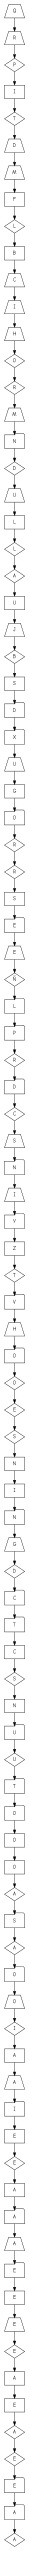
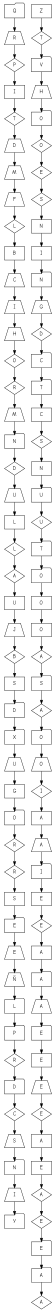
  digraph {
    fontname="Comic Neue"
    node [fontname="Comic Neue" shape=diamond]
    edge [fontname="Comic Neue"]
-   n1 [label=Q shape=trapezium]
+   n1 [label=Q shape=folder]
    n2 [label=R shape=trapezium]
    n3 [label=P]
    n4 [label=I shape=box]
    n5 [label=T]
    n6 [label=D shape=trapezium]
    n7 [label=M shape=trapezium]
-   n8 [label=F shape=box]
+   n8 [label=F shape=trapezium]
    n9 [label=L]
    n10 [label=B shape=box]
    n11 [label=C shape=trapezium]
    n12 [label=I shape=trapezium]
    n13 [label=H shape=trapezium]
    n14 [label=O]
    n15 [label=R]
    n16 [label=M shape=trapezium]
    n17 [label=N shape=folder]
    n18 [label=D]
    n19 [label=U shape=trapezium]
    n20 [label=L shape=box]
    n21 [label=L]
    n22 [label=A]
    n23 [label=U shape=box]
    n24 [label=J shape=trapezium]
    n25 [label=B]
    n26 [label=S shape=box]
    n27 [label=D shape=folder]
    n28 [label=X shape=folder]
    n29 [label=U shape=trapezium]
    n30 [label=G shape=box]
    n31 [label=O shape=folder]
    n32 [label=R]
    n33 [label=R]
    n34 [label=S shape=box]
    n35 [label=E shape=folder]
    n36 [label=E shape=trapezium]
-   n37 [label="Ñ"]
+   n37 [label="Ñ" shape=trapezium]
    n38 [label=L shape=folder]
    n39 [label=P shape=folder]
    n40 [label=R]
    n41 [label=D shape=folder]
    n42 [label=C]
    n43 [label=S shape=trapezium]
    n44 [label=N shape=folder]
    n45 [label=I shape=trapezium]
    n46 [label=Y shape=folder]
    n47 [label=Z shape=box]
    n48 [label=T]
    n49 [label=V shape=folder]
    n50 [label=H shape=trapezium]
    n51 [label=O shape=folder]
    n52 [label=O]
    n53 [label=E]
    n54 [label=S]
    n55 [label=N shape=box]
    n56 [label=I shape=box]
    n57 [label=N shape=folder]
    n58 [label=G shape=trapezium]
    n59 [label=D]
    n60 [label=C shape=folder]
    n61 [label=T shape=folder]
    n62 [label=C shape=box]
    n63 [label=S]
    n64 [label=N shape=box]
    n65 [label=U shape=folder]
    n66 [label=U]
    n67 [label=T shape=folder]
    n68 [label=O shape=folder]
    n69 [label=O shape=box]
    n70 [label=O shape=box]
    n71 [label=A]
    n72 [label=S shape=folder]
    n73 [label=A]
    n74 [label=O shape=folder]
    n75 [label=O shape=trapezium]
    n76 [label=I]
    n77 [label=A shape=box]
    n78 [label=A shape=trapezium]
    n79 [label=I shape=folder]
    n80 [label=E shape=box]
    n81 [label=E]
    n82 [label=A shape=box]
    n83 [label=A shape=folder]
    n84 [label=A shape=trapezium]
    n85 [label=E shape=folder]
    n86 [label=E shape=box]
    n87 [label=E shape=trapezium]
    n88 [label=E]
    n89 [label=A shape=box]
    n90 [label=E shape=box]
    n91 [label=A]
    n92 [label=E]
    n93 [label=E shape=folder]
    n94 [label=A shape=folder]
    n95 [label=A]
    n1 -> n2
    n2 -> n3
    n3 -> n4
    n4 -> n5
    n5 -> n6
    n6 -> n7
    n7 -> n8
    n8 -> n9
    n9 -> n10
    n10 -> n11
    n11 -> n12
    n12 -> n13
    n13 -> n14
    n14 -> n15
    n15 -> n16
    n16 -> n17
    n17 -> n18
    n18 -> n19
    n19 -> n20
    n20 -> n21
    n21 -> n22
    n22 -> n23
    n23 -> n24
    n24 -> n25
    n25 -> n26
    n26 -> n27
    n27 -> n28
    n28 -> n29
    n29 -> n30
    n30 -> n31
    n31 -> n32
    n32 -> n33
    n33 -> n34
    n34 -> n35
    n35 -> n36
    n36 -> n37
    n37 -> n38
    n38 -> n39
    n39 -> n40
    n40 -> n41
    n41 -> n42
    n42 -> n43
    n43 -> n44
    n44 -> n45
    n45 -> n46
-   n46 -> n47
    n47 -> n48
    n48 -> n49
    n49 -> n50
    n50 -> n51
    n51 -> n52
    n52 -> n53
    n53 -> n54
    n54 -> n55
    n55 -> n56
    n56 -> n57
    n57 -> n58
    n58 -> n59
    n59 -> n60
    n60 -> n61
    n61 -> n62
    n62 -> n63
    n63 -> n64
    n64 -> n65
    n65 -> n66
    n66 -> n67
    n67 -> n68
    n68 -> n69
    n69 -> n70
    n70 -> n71
    n71 -> n72
    n72 -> n73
    n73 -> n74
    n74 -> n75
    n75 -> n76
    n76 -> n77
    n77 -> n78
    n78 -> n79
    n79 -> n80
    n80 -> n81
    n81 -> n82
    n82 -> n83
    n83 -> n84
    n84 -> n85
    n85 -> n86
    n86 -> n87
    n87 -> n88
    n88 -> n89
    n89 -> n90
    n90 -> n91
    n91 -> n92
    n92 -> n93
    n93 -> n94
    n94 -> n95
  }
